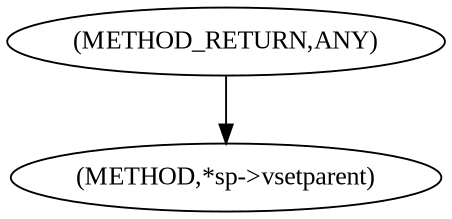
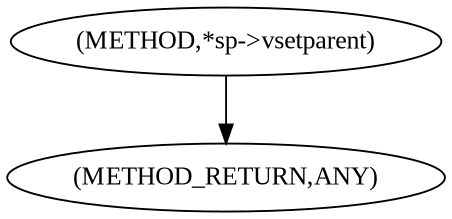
  digraph {
    fontname="Liberation Serif"
    node [fontname="Liberation Serif"]
    n1 [label=<(METHOD,*sp-&gt;vsetparent)>]
    n2 [label=<(METHOD_RETURN,ANY)>]
-   n2 -> n1 [fontname="Liberation Serif"]
+   n1 -> n2 [fontname="Liberation Serif"]
  }
